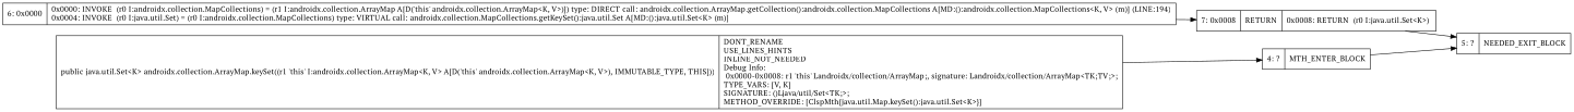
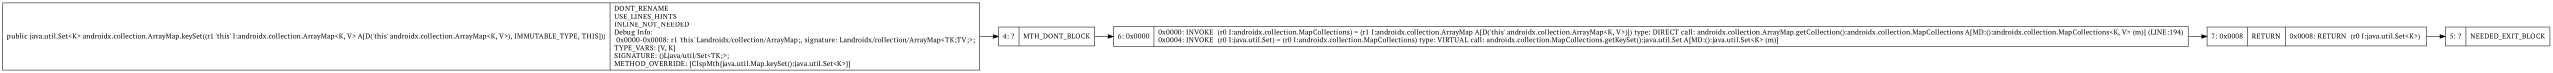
  digraph {
    fontname="PT Serif"
    rankdir=LR
    node [fontname="PT Serif" shape=record]
    edge [fontname="PT Serif"]
-   n1 [label="{4\:\ ?|MTH_ENTER_BLOCK\l}"]
+   n1 [label="{4\:\ ?|MTH_DONT_BLOCK\l}"]
    n2 [label="{6\:\ 0x0000|0x0000: INVOKE  (r0 I:androidx.collection.MapCollections) = (r1 I:androidx.collection.ArrayMap A[D('this' androidx.collection.ArrayMap\<K, V\>)]) type: DIRECT call: androidx.collection.ArrayMap.getCollection():androidx.collection.MapCollections A[MD:():androidx.collection.MapCollections\<K, V\> (m)] (LINE:194)\l0x0004: INVOKE  (r0 I:java.util.Set) = (r0 I:androidx.collection.MapCollections) type: VIRTUAL call: androidx.collection.MapCollections.getKeySet():java.util.Set A[MD:():java.util.Set\<K\> (m)]\l}"]
    n3 [label="{7\:\ 0x0008|RETURN\l|0x0008: RETURN  (r0 I:java.util.Set\<K\>) \l}"]
    n4 [label="{5\:\ ?|NEEDED_EXIT_BLOCK\l}"]
    n5 [label="{public java.util.Set\<K\> androidx.collection.ArrayMap.keySet((r1 'this' I:androidx.collection.ArrayMap\<K, V\> A[D('this' androidx.collection.ArrayMap\<K, V\>), IMMUTABLE_TYPE, THIS]))  | DONT_RENAME\lUSE_LINES_HINTS\lINLINE_NOT_NEEDED\lDebug Info:\l  0x0000\-0x0008: r1 'this' Landroidx\/collection\/ArrayMap;, signature: Landroidx\/collection\/ArrayMap\<TK;TV;\>;\lTYPE_VARS: [V, K]\lSIGNATURE: ()Ljava\/util\/Set\<TK;\>;\lMETHOD_OVERRIDE: [ClspMth\{java.util.Map.keySet():java.util.Set\<K\>\}]\l}"]
-   n1 -> n4
+   n1 -> n2
    n2 -> n3
    n3 -> n4
    n5 -> n1
  }
